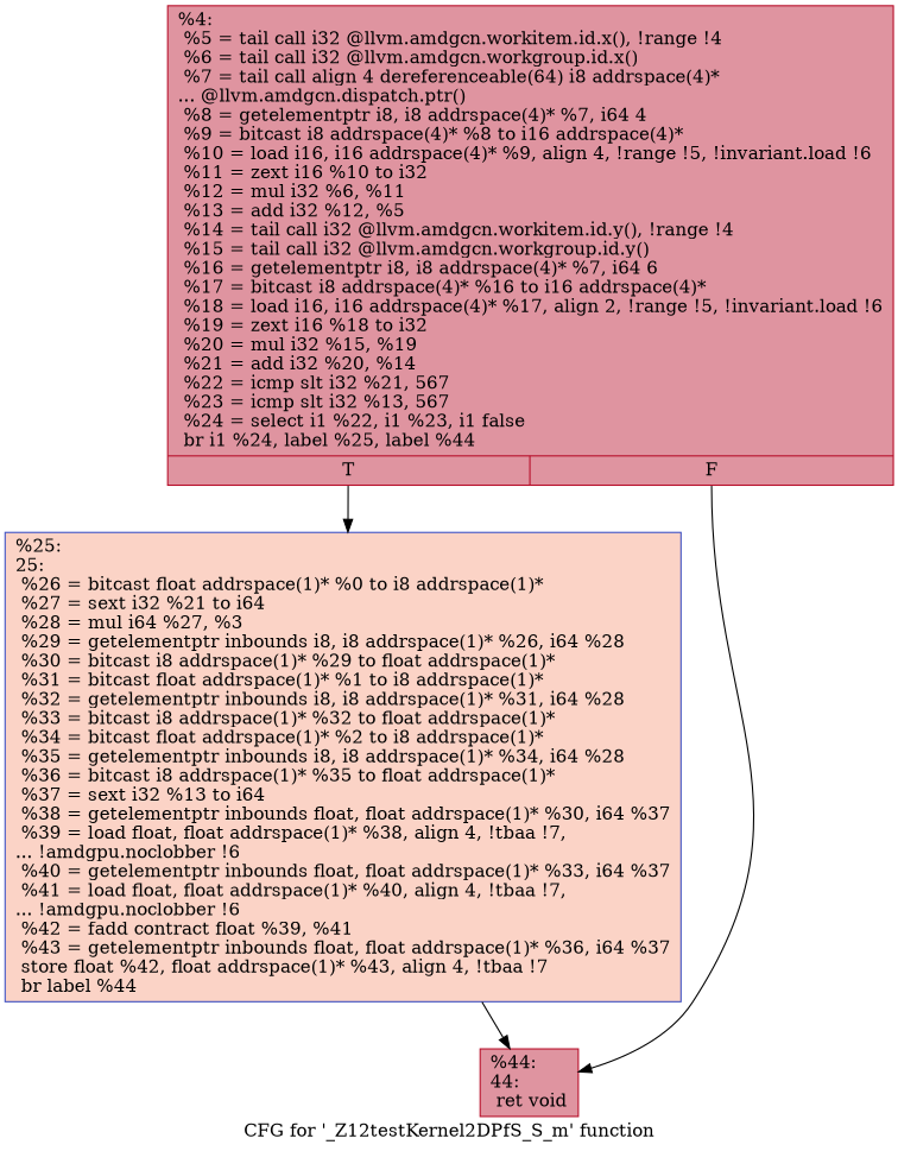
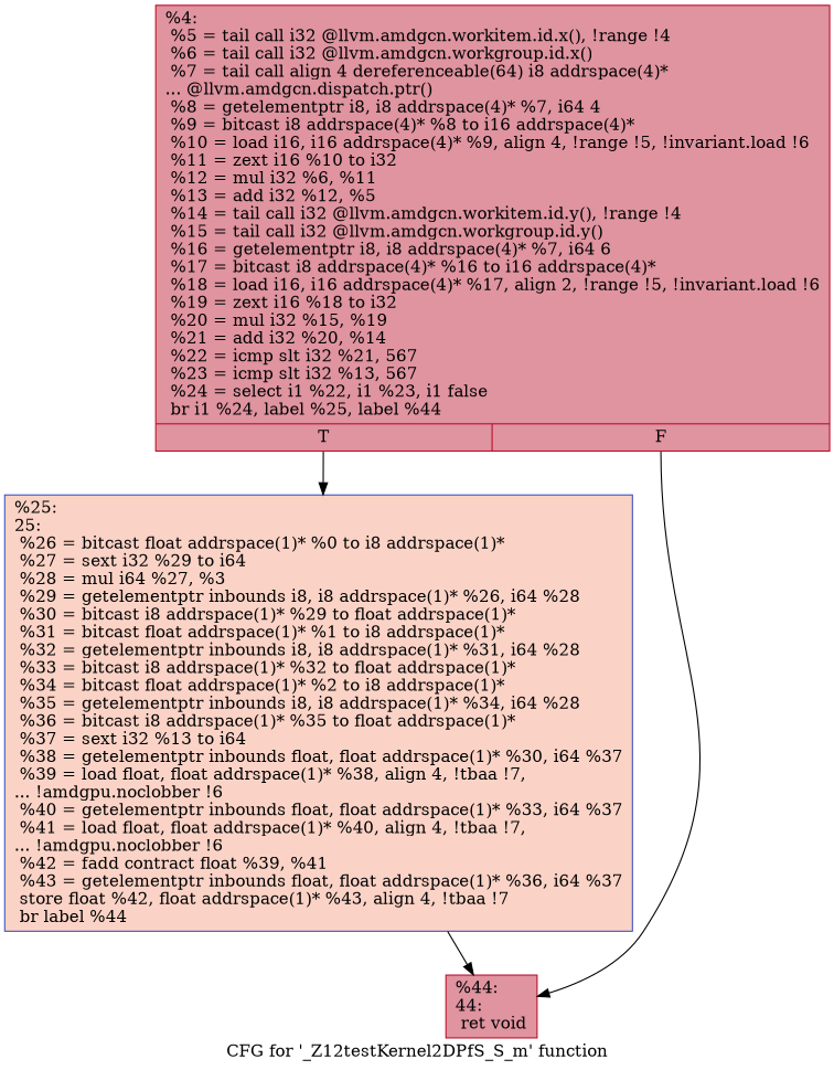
  digraph {
    label="CFG for '_Z12testKernel2DPfS_S_m' function"
    node [color="#b70d28ff" fillcolor="#b70d2870" shape=record style=filled]
    n1 [label="{%4:\l  %5 = tail call i32 @llvm.amdgcn.workitem.id.x(), !range !4\l  %6 = tail call i32 @llvm.amdgcn.workgroup.id.x()\l  %7 = tail call align 4 dereferenceable(64) i8 addrspace(4)*\l... @llvm.amdgcn.dispatch.ptr()\l  %8 = getelementptr i8, i8 addrspace(4)* %7, i64 4\l  %9 = bitcast i8 addrspace(4)* %8 to i16 addrspace(4)*\l  %10 = load i16, i16 addrspace(4)* %9, align 4, !range !5, !invariant.load !6\l  %11 = zext i16 %10 to i32\l  %12 = mul i32 %6, %11\l  %13 = add i32 %12, %5\l  %14 = tail call i32 @llvm.amdgcn.workitem.id.y(), !range !4\l  %15 = tail call i32 @llvm.amdgcn.workgroup.id.y()\l  %16 = getelementptr i8, i8 addrspace(4)* %7, i64 6\l  %17 = bitcast i8 addrspace(4)* %16 to i16 addrspace(4)*\l  %18 = load i16, i16 addrspace(4)* %17, align 2, !range !5, !invariant.load !6\l  %19 = zext i16 %18 to i32\l  %20 = mul i32 %15, %19\l  %21 = add i32 %20, %14\l  %22 = icmp slt i32 %21, 567\l  %23 = icmp slt i32 %13, 567\l  %24 = select i1 %22, i1 %23, i1 false\l  br i1 %24, label %25, label %44\l|{<s0>T|<s1>F}}"]
-   n2 [color="#3d50c3ff" fillcolor="#f59c7d70" label="{%25:\l25:                                               \l  %26 = bitcast float addrspace(1)* %0 to i8 addrspace(1)*\l  %27 = sext i32 %21 to i64\l  %28 = mul i64 %27, %3\l  %29 = getelementptr inbounds i8, i8 addrspace(1)* %26, i64 %28\l  %30 = bitcast i8 addrspace(1)* %29 to float addrspace(1)*\l  %31 = bitcast float addrspace(1)* %1 to i8 addrspace(1)*\l  %32 = getelementptr inbounds i8, i8 addrspace(1)* %31, i64 %28\l  %33 = bitcast i8 addrspace(1)* %32 to float addrspace(1)*\l  %34 = bitcast float addrspace(1)* %2 to i8 addrspace(1)*\l  %35 = getelementptr inbounds i8, i8 addrspace(1)* %34, i64 %28\l  %36 = bitcast i8 addrspace(1)* %35 to float addrspace(1)*\l  %37 = sext i32 %13 to i64\l  %38 = getelementptr inbounds float, float addrspace(1)* %30, i64 %37\l  %39 = load float, float addrspace(1)* %38, align 4, !tbaa !7,\l... !amdgpu.noclobber !6\l  %40 = getelementptr inbounds float, float addrspace(1)* %33, i64 %37\l  %41 = load float, float addrspace(1)* %40, align 4, !tbaa !7,\l... !amdgpu.noclobber !6\l  %42 = fadd contract float %39, %41\l  %43 = getelementptr inbounds float, float addrspace(1)* %36, i64 %37\l  store float %42, float addrspace(1)* %43, align 4, !tbaa !7\l  br label %44\l}"]
+   n2 [color="#3d50c3ff" fillcolor="#f59c7d70" label="{%25:\l25:                                               \l  %26 = bitcast float addrspace(1)* %0 to i8 addrspace(1)*\l  %27 = sext i32 %29 to i64\l  %28 = mul i64 %27, %3\l  %29 = getelementptr inbounds i8, i8 addrspace(1)* %26, i64 %28\l  %30 = bitcast i8 addrspace(1)* %29 to float addrspace(1)*\l  %31 = bitcast float addrspace(1)* %1 to i8 addrspace(1)*\l  %32 = getelementptr inbounds i8, i8 addrspace(1)* %31, i64 %28\l  %33 = bitcast i8 addrspace(1)* %32 to float addrspace(1)*\l  %34 = bitcast float addrspace(1)* %2 to i8 addrspace(1)*\l  %35 = getelementptr inbounds i8, i8 addrspace(1)* %34, i64 %28\l  %36 = bitcast i8 addrspace(1)* %35 to float addrspace(1)*\l  %37 = sext i32 %13 to i64\l  %38 = getelementptr inbounds float, float addrspace(1)* %30, i64 %37\l  %39 = load float, float addrspace(1)* %38, align 4, !tbaa !7,\l... !amdgpu.noclobber !6\l  %40 = getelementptr inbounds float, float addrspace(1)* %33, i64 %37\l  %41 = load float, float addrspace(1)* %40, align 4, !tbaa !7,\l... !amdgpu.noclobber !6\l  %42 = fadd contract float %39, %41\l  %43 = getelementptr inbounds float, float addrspace(1)* %36, i64 %37\l  store float %42, float addrspace(1)* %43, align 4, !tbaa !7\l  br label %44\l}"]
    n3 [label="{%44:\l44:                                               \l  ret void\l}"]
    n1 -> n2 [tailport=s0]
    n1 -> n3 [tailport=s1]
    n2 -> n3
  }
